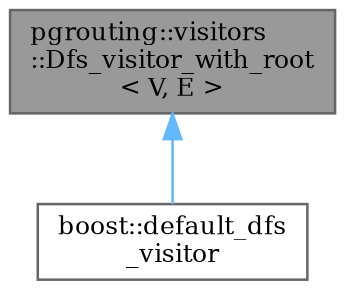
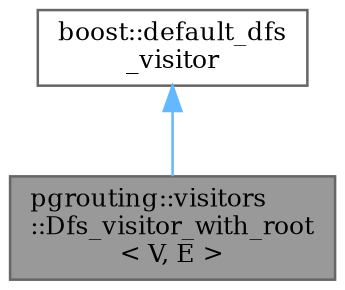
  digraph {
    fontname="DejaVu Serif"
    node [color=gray40 fontname="DejaVu Serif" fontsize=10 shape=box style=filled]
    n1 [fillcolor=grey60 fontcolor=black height=0.2 label="pgrouting::visitors\l::Dfs_visitor_with_root\l\< V, E \>" width=0.4]
    n2 [fillcolor=white height=0.2 label="boost::default_dfs\l_visitor" width=0.4]
-   n1 -> n2 [color=steelblue1 dir=back fontname="DejaVu Serif" fontsize=10 labelfontname=Helvetica labelfontsize=10 style=solid]
+   n2 -> n1 [color=steelblue1 dir=back fontname="DejaVu Serif" fontsize=10 labelfontname=Helvetica labelfontsize=10 style=solid]
  }
